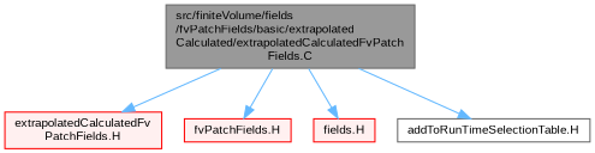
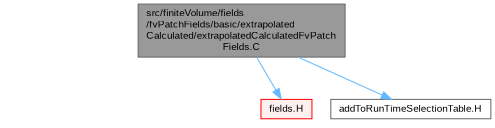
  digraph {
    fontname="Liberation Sans"
    node [color=red fillcolor="#FFF0F0" fontname="Liberation Sans" fontsize=10 shape=box style=filled]
    edge [color=steelblue1 fontname="Liberation Sans" fontsize=10 labelfontname=Helvetica labelfontsize=10 style=solid]
    n1 [color=gray40 fillcolor=grey60 fontcolor=black height=0.2 label="src/finiteVolume/fields\l/fvPatchFields/basic/extrapolated\lCalculated/extrapolatedCalculatedFvPatch\lFields.C" width=0.4]
-   n2 [height=0.2 label="extrapolatedCalculatedFv\lPatchFields.H" width=0.4]
-   n3 [height=0.2 label="fvPatchFields.H" width=0.4]
    n4 [height=0.2 label="fields.H" width=0.4]
    n5 [color=grey40 fillcolor=white height=0.2 label="addToRunTimeSelectionTable.H" width=0.4]
-   n1 -> n2
-   n1 -> n3
    n1 -> n4
    n1 -> n5
  }
